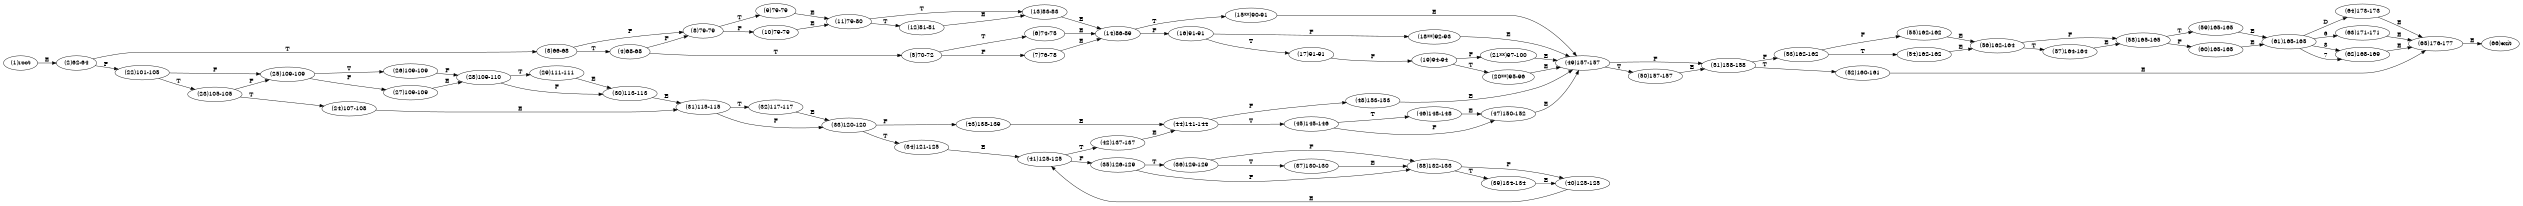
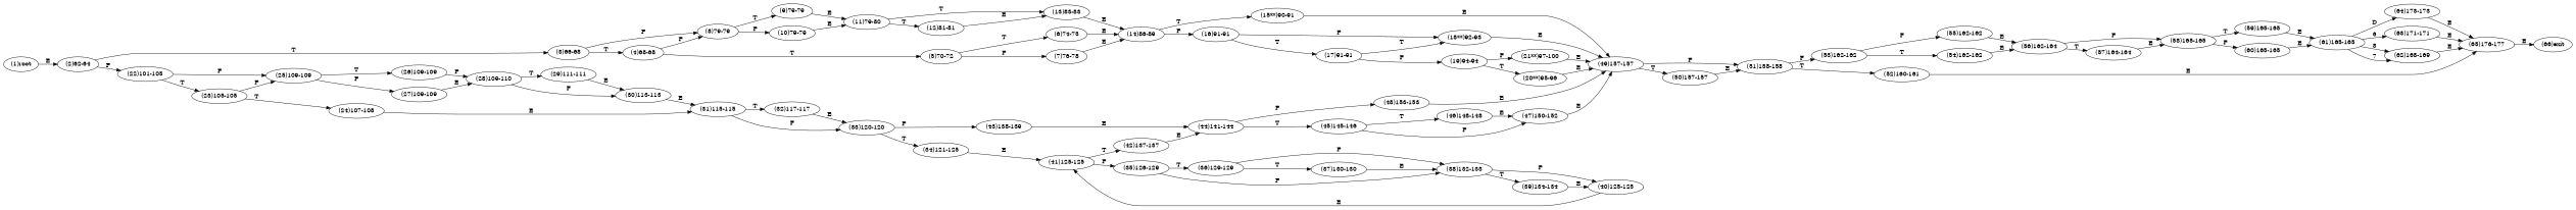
  digraph {
    rankdir=LR
    n1 [label="(1)root"]
    n2 [label="(2)62-64"]
    n3 [label="(3)66-68"]
    n4 [label="(22)101-105"]
    n5 [label="(4)68-68"]
    n6 [label="(8)79-79"]
    n7 [label="(23)105-105"]
    n8 [label="(25)109-109"]
    n9 [label="(5)70-72"]
    n10 [label="(9)79-79"]
    n11 [label="(10)79-79"]
    n12 [label="(6)74-75"]
    n13 [label="(7)76-78"]
    n14 [label="(14)86-89"]
    n15 [label="(15**)90-91"]
    n16 [label="(16)91-91"]
    n17 [label="(11)79-80"]
    n18 [label="(12)81-81"]
    n19 [label="(13)83-83"]
    n20 [label="(49)157-157"]
    n21 [label="(17)91-91"]
    n22 [label="(18**)92-93"]
    n23 [label="(51)158-158"]
    n24 [label="(50)157-157"]
    n25 [label="(19)94-94"]
    n26 [label="(21**)97-100"]
    n27 [label="(20**)95-96"]
    n28 [label="(24)107-108"]
    n29 [label="(27)109-109"]
    n30 [label="(26)109-109"]
    n31 [label="(31)115-115"]
    n32 [label="(28)109-110"]
    n33 [label="(32)117-117"]
    n34 [label="(33)120-120"]
    n35 [label="(29)111-111"]
    n36 [label="(30)113-113"]
    n37 [label="(34)121-125"]
    n38 [label="(43)138-139"]
    n39 [label="(41)125-125"]
    n40 [label="(35)126-129"]
    n41 [label="(42)137-137"]
    n42 [label="(38)132-133"]
    n43 [label="(36)129-129"]
    n44 [label="(39)134-134"]
    n45 [label="(40)125-125"]
    n46 [label="(37)130-130"]
    n47 [label="(44)141-144"]
    n48 [label="(45)145-146"]
    n49 [label="(48)153-153"]
    n50 [label="(46)148-148"]
    n51 [label="(47)150-152"]
    n52 [label="(53)162-162"]
    n53 [label="(52)160-161"]
    n54 [label="(55)162-162"]
    n55 [label="(54)162-162"]
    n56 [label="(65)176-177"]
    n57 [label="(56)162-164"]
    n58 [label="(58)165-165"]
    n59 [label="(57)164-164"]
    n60 [label="(66)exit"]
    n61 [label="(59)165-165"]
    n62 [label="(61)165-165"]
    n63 [label="(63)171-171"]
    n64 [label="(62)168-169"]
    n65 [label="(64)173-173"]
    n66 [label="(60)165-165"]
    n1 -> n2 [label=E]
    n2 -> n3 [label=T]
    n2 -> n4 [label=F]
    n3 -> n5 [label=T]
    n3 -> n6 [label=F]
    n4 -> n7 [label=T]
    n4 -> n8 [label=F]
    n5 -> n6 [label=F]
    n5 -> n9 [label=T]
    n6 -> n10 [label=T]
    n6 -> n11 [label=F]
    n7 -> n8 [label=F]
    n7 -> n28 [label=T]
    n8 -> n29 [label=F]
    n8 -> n30 [label=T]
    n9 -> n12 [label=T]
    n9 -> n13 [label=F]
    n10 -> n17 [label=E]
    n11 -> n17 [label=E]
    n12 -> n14 [label=E]
    n13 -> n14 [label=E]
    n14 -> n15 [label=T]
    n14 -> n16 [label=F]
    n15 -> n20 [label=E]
    n16 -> n21 [label=T]
    n16 -> n22 [label=F]
    n17 -> n18 [label=T]
    n17 -> n19 [label=T]
    n18 -> n19 [label=E]
    n19 -> n14 [label=E]
    n20 -> n23 [label=F]
    n20 -> n24 [label=T]
+   n21 -> n22 [label=T]
    n21 -> n25 [label=F]
    n22 -> n20 [label=E]
    n23 -> n52 [label=F]
    n23 -> n53 [label=T]
    n24 -> n23 [label=E]
    n25 -> n26 [label=F]
    n25 -> n27 [label=T]
    n26 -> n20 [label=E]
    n27 -> n20 [label=E]
    n28 -> n31 [label=E]
    n29 -> n32 [label=E]
    n30 -> n32 [label=F]
    n31 -> n33 [label=T]
    n31 -> n34 [label=F]
    n32 -> n35 [label=T]
    n32 -> n36 [label=F]
    n33 -> n34 [label=E]
    n34 -> n37 [label=T]
    n34 -> n38 [label=F]
    n35 -> n36 [label=E]
    n36 -> n31 [label=E]
    n37 -> n39 [label=E]
    n38 -> n47 [label=E]
    n39 -> n40 [label=F]
    n39 -> n41 [label=T]
    n40 -> n42 [label=F]
    n40 -> n43 [label=T]
    n41 -> n47 [label=E]
    n42 -> n44 [label=T]
    n42 -> n45 [label=F]
    n43 -> n42 [label=F]
    n43 -> n46 [label=T]
    n44 -> n45 [label=E]
    n45 -> n39 [label=E]
    n46 -> n42 [label=E]
    n47 -> n48 [label=T]
    n47 -> n49 [label=F]
    n48 -> n50 [label=T]
    n48 -> n51 [label=F]
    n49 -> n20 [label=E]
    n50 -> n51 [label=E]
    n51 -> n20 [label=E]
    n52 -> n54 [label=F]
    n52 -> n55 [label=T]
    n53 -> n56 [label=E]
    n54 -> n57 [label=E]
    n55 -> n57 [label=E]
    n56 -> n60 [label=E]
    n57 -> n58 [label=F]
    n57 -> n59 [label=T]
    n58 -> n61 [label=T]
    n58 -> n66 [label=F]
    n59 -> n58 [label=E]
    n61 -> n62 [label=E]
    n62 -> n63 [label=6]
    n62 -> n64 [label=7]
    n62 -> n64 [label=8]
    n62 -> n65 [label=D]
    n63 -> n56 [label=E]
    n64 -> n56 [label=E]
    n65 -> n56 [label=E]
    n66 -> n62 [label=E]
  }
